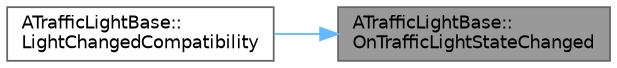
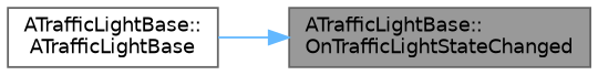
  digraph {
    rankdir=RL
    node [fontname=Helvetica fontsize=10 shape=box style=filled]
    n1 [color=gray40 fillcolor=grey60 fontcolor=black height=0.2 label="ATrafficLightBase::\lOnTrafficLightStateChanged" width=0.4]
-   n2 [color=grey40 fillcolor=white height=0.2 label="ATrafficLightBase::\lLightChangedCompatibility" width=0.4]
+   n2 [color=grey40 fillcolor=white height=0.2 label="ATrafficLightBase::\lATrafficLightBase" width=0.4]
    n1 -> n2 [color=steelblue1 dir=back fontname=Helvetica fontsize=10 labelfontname=Helvetica labelfontsize=10 style=solid]
  }
